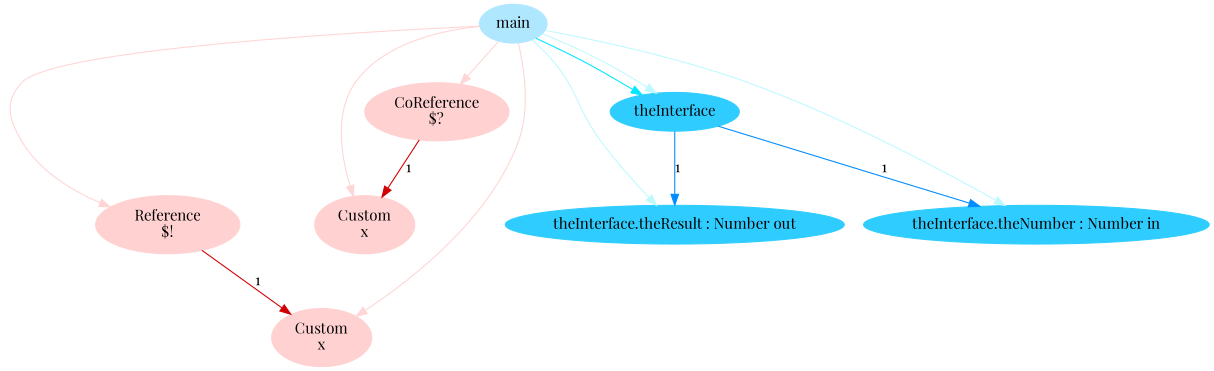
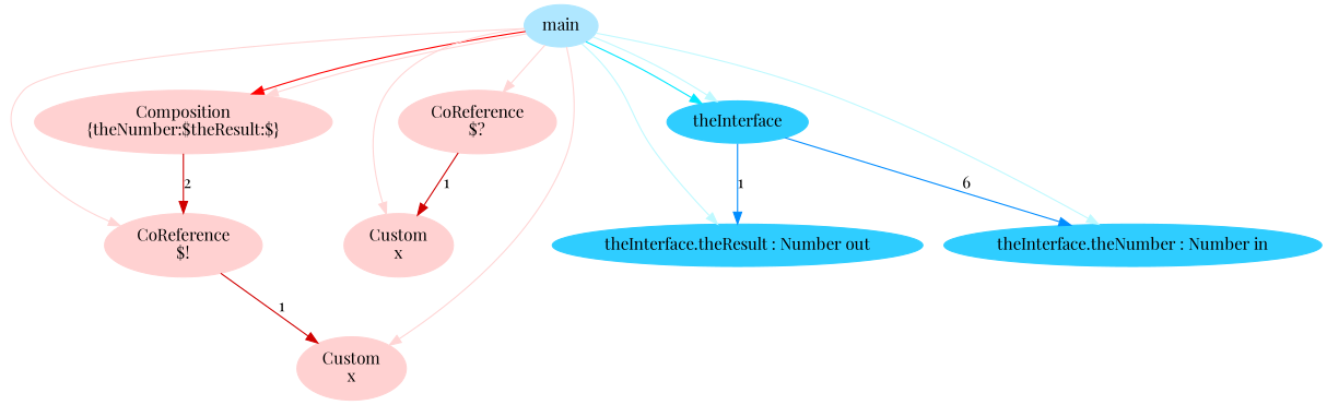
  digraph {
    fontname="Playfair Display"
    node [color="#ffd1d1" fontname="Playfair Display" shape=ellipse style=filled]
    edge [arrowHead=normal arrowsize=1 color="#ffd5d5" dir=forward fontname="Playfair Display"]
-   n2 [label="Reference\n$!"]
+   n1 [label="Composition\n{theNumber:$theResult:$}"]
+   n2 [label="CoReference\n$!"]
    n3 [label="CoReference\n$?"]
    n4 [label="Custom\nx"]
    n5 [label="Custom\nx"]
    n6 [color="#afe7ff" label=main]
    n7 [color="#2fcdff" label=theInterface]
    n8 [color="#2fcdff" label="theInterface.theNumber : Number in"]
    n9 [color="#2fcdff" label="theInterface.theResult : Number out"]
+   n1 -> n2 [color="#d00000" label=2]
    n2 -> n5 [color="#d00000" label=1]
    n3 -> n4 [color="#d00000" label=1]
+   n6 -> n1 [color="#ff0000"]
+   n6 -> n1
    n6 -> n2
    n6 -> n3
    n6 -> n4
    n6 -> n5
    n6 -> n7 [color="#00e8ff"]
    n6 -> n7 [color="#bef9ff"]
    n6 -> n8 [color="#bef9ff"]
    n6 -> n9 [color="#bef9ff"]
-   n7 -> n8 [color="#008cff" label=1]
+   n7 -> n8 [color="#008cff" label=6]
    n7 -> n9 [color="#008cff" label=1]
  }
